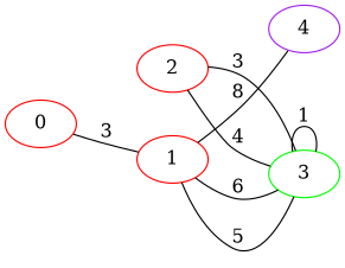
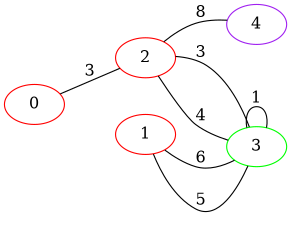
  graph {
    rankdir=LR
    node [color=red weight=1]
    0
    1
    4 [color=purple weight=4]
    3 [color=green weight=2]
    2
-   0 -- 1 [label=3]
-   1 -- 4 [label=8]
+   0 -- 2 [label=3]
+   2 -- 4 [label=8]
    1 -- 3 [label=5]
    1 -- 3 [label=6]
    3 -- 3 [label=1]
    2 -- 3 [label=3]
    2 -- 3 [label=4]
  }
